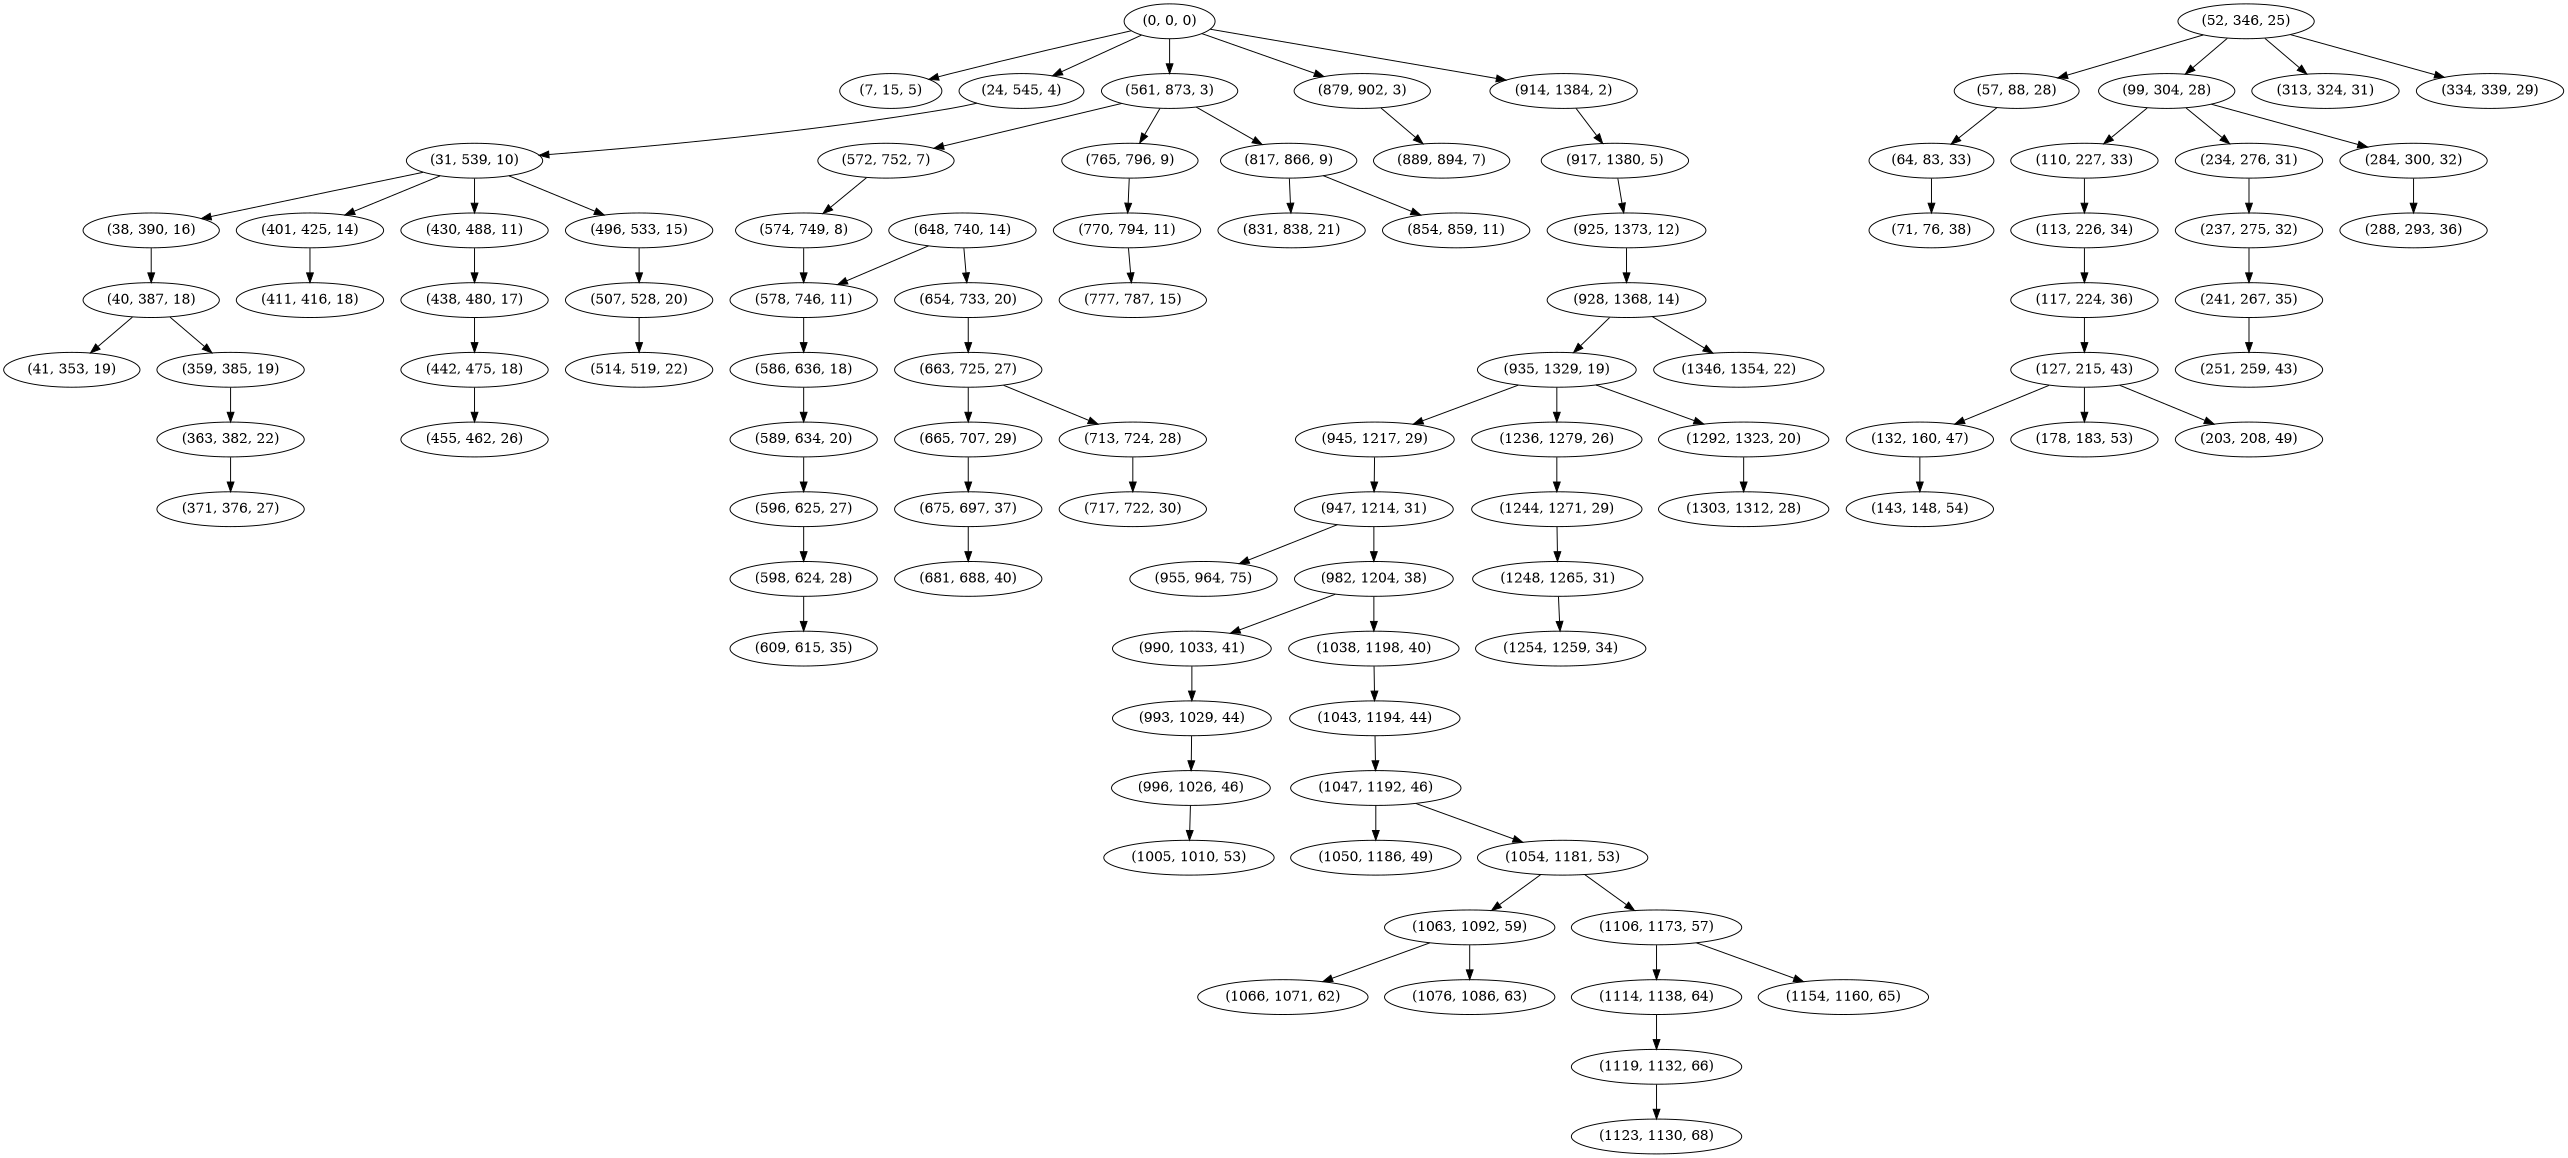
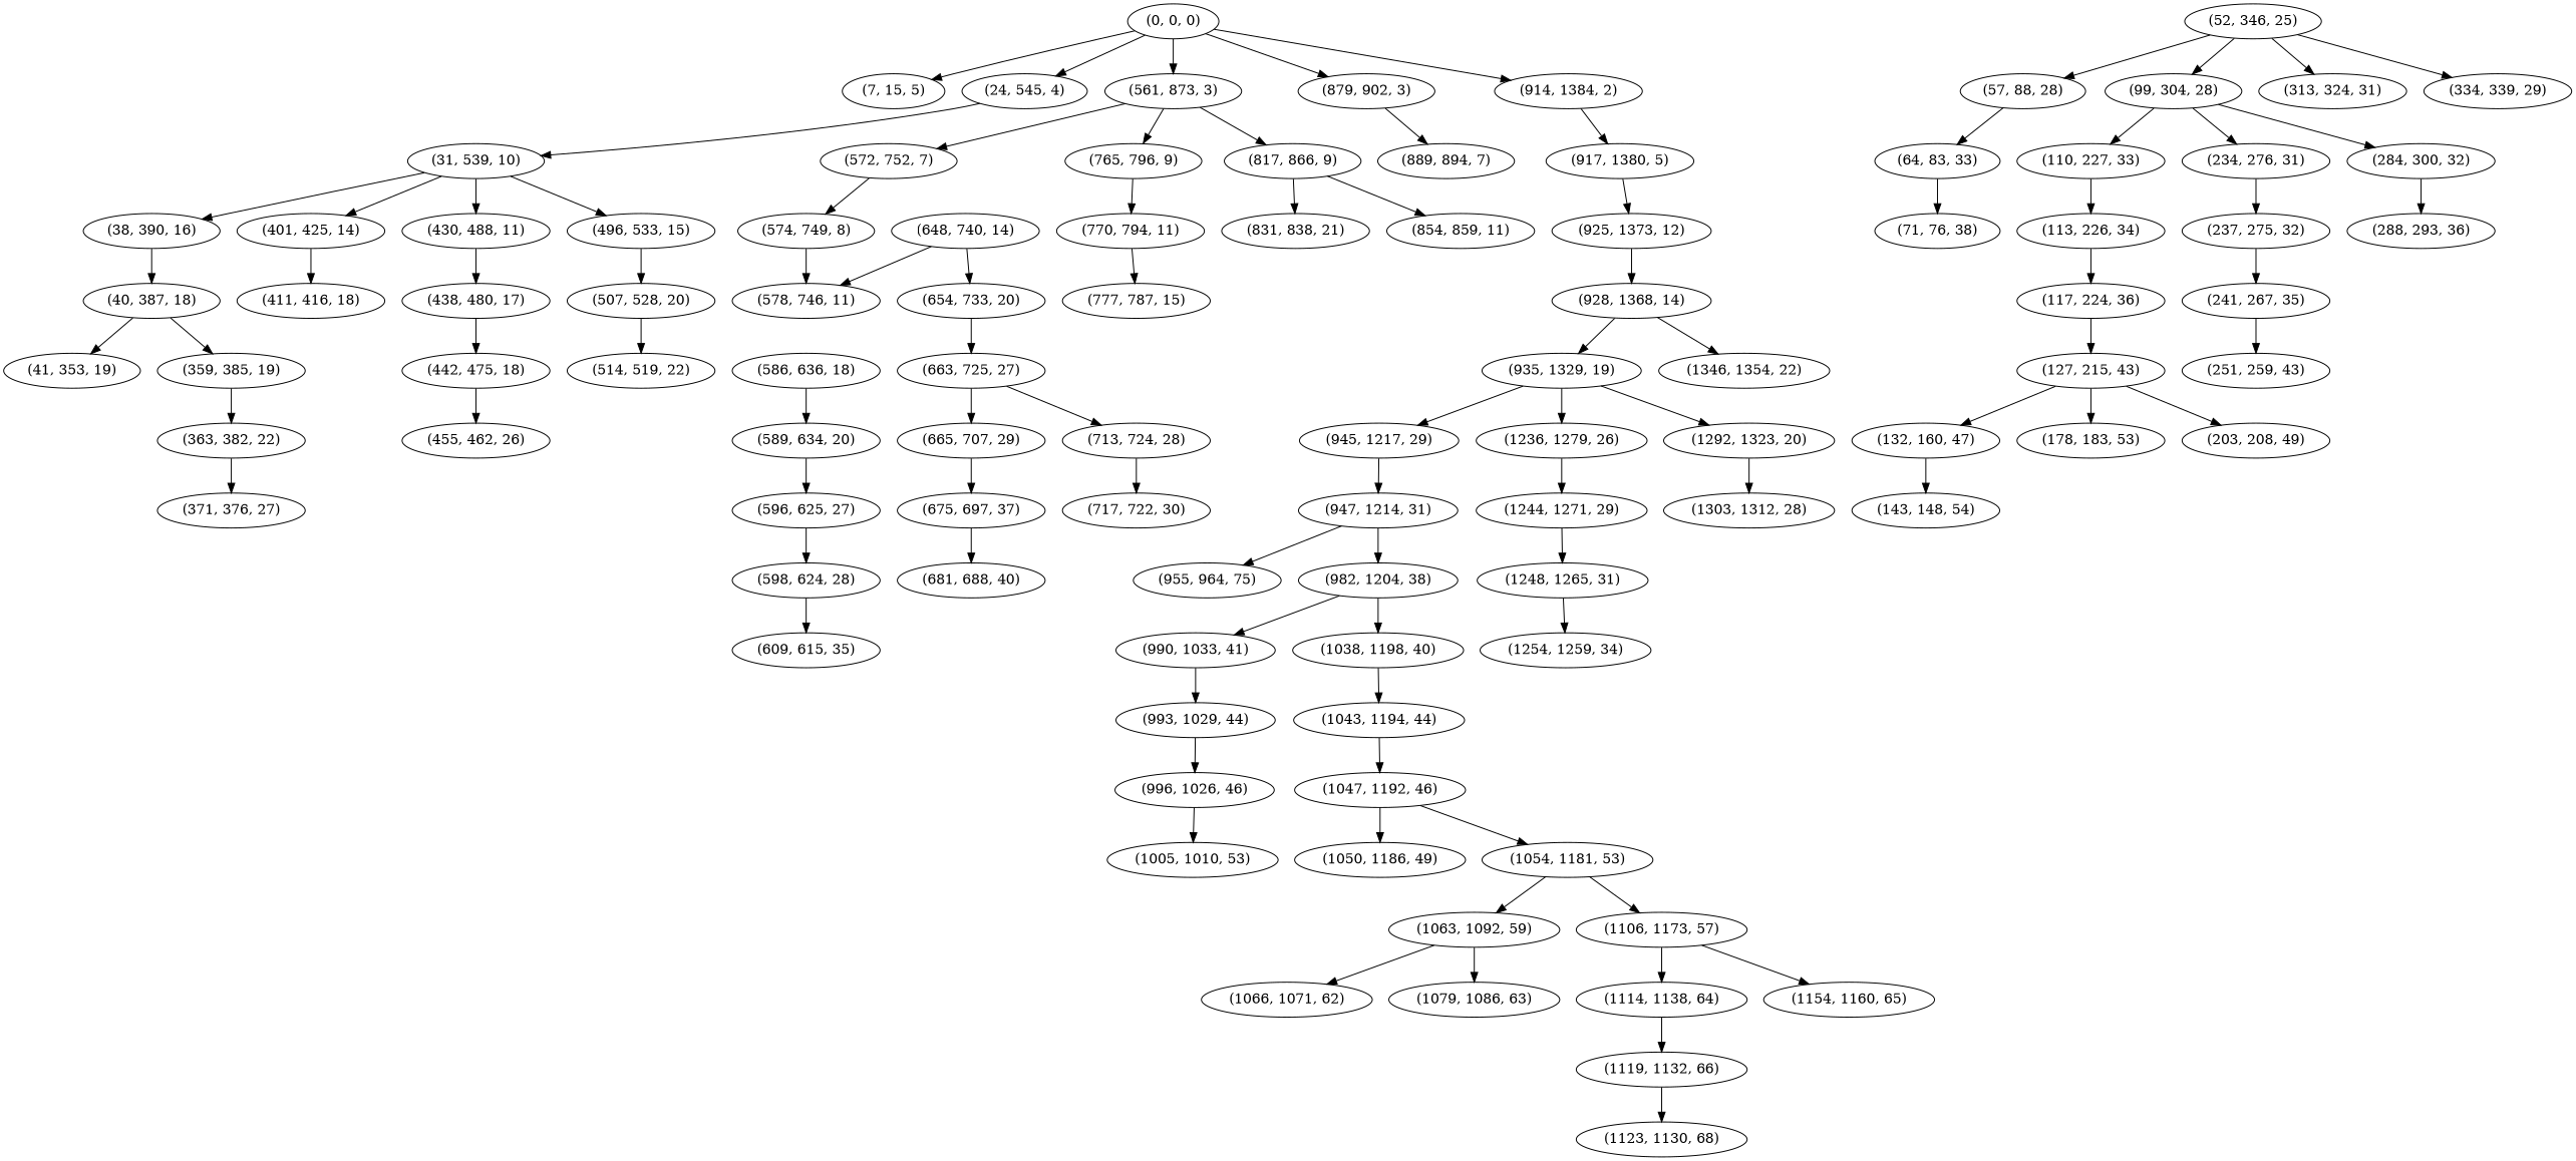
  digraph {
    "(0, 0, 0)"
    "(7, 15, 5)"
    "(24, 545, 4)"
    "(561, 873, 3)"
    "(879, 902, 3)"
    "(914, 1384, 2)"
    "(31, 539, 10)"
    "(572, 752, 7)"
    "(765, 796, 9)"
    "(817, 866, 9)"
    "(889, 894, 7)"
    "(917, 1380, 5)"
    "(38, 390, 16)"
    "(401, 425, 14)"
    "(430, 488, 11)"
    "(496, 533, 15)"
    "(40, 387, 18)"
    "(411, 416, 18)"
    "(438, 480, 17)"
    "(507, 528, 20)"
    "(41, 353, 19)"
    "(359, 385, 19)"
    "(363, 382, 22)"
    "(52, 346, 25)"
    "(57, 88, 28)"
    "(99, 304, 28)"
    "(313, 324, 31)"
    "(334, 339, 29)"
    "(64, 83, 33)"
    "(110, 227, 33)"
    "(234, 276, 31)"
    "(284, 300, 32)"
    "(71, 76, 38)"
    "(113, 226, 34)"
    "(237, 275, 32)"
    "(288, 293, 36)"
    "(117, 224, 36)"
    "(127, 215, 43)"
    "(132, 160, 47)"
    "(178, 183, 53)"
    "(203, 208, 49)"
    "(143, 148, 54)"
    "(241, 267, 35)"
    "(251, 259, 43)"
    "(371, 376, 27)"
    "(442, 475, 18)"
    "(455, 462, 26)"
    "(514, 519, 22)"
    "(574, 749, 8)"
    "(770, 794, 11)"
    "(831, 838, 21)"
    "(854, 859, 11)"
    "(578, 746, 11)"
    "(586, 636, 18)"
    "(589, 634, 20)"
    "(648, 740, 14)"
    "(654, 733, 20)"
    "(596, 625, 27)"
    "(598, 624, 28)"
    "(609, 615, 35)"
    "(663, 725, 27)"
    "(665, 707, 29)"
    "(713, 724, 28)"
    "(675, 697, 37)"
    "(717, 722, 30)"
    "(681, 688, 40)"
    "(777, 787, 15)"
    "(925, 1373, 12)"
    "(928, 1368, 14)"
    "(935, 1329, 19)"
    "(1346, 1354, 22)"
    "(945, 1217, 29)"
    "(1236, 1279, 26)"
    "(1292, 1323, 20)"
    "(947, 1214, 31)"
    "(1244, 1271, 29)"
    "(1303, 1312, 28)"
    n78 [label="(955, 964, 75)"]
    "(982, 1204, 38)"
    "(990, 1033, 41)"
    "(1038, 1198, 40)"
    "(993, 1029, 44)"
    "(1043, 1194, 44)"
    "(996, 1026, 46)"
    "(1005, 1010, 53)"
    "(1047, 1192, 46)"
    "(1050, 1186, 49)"
    "(1054, 1181, 53)"
    "(1063, 1092, 59)"
    "(1106, 1173, 57)"
    "(1066, 1071, 62)"
-   "(1079, 1086, 63)" [label="(1076, 1086, 63)"]
+   "(1079, 1086, 63)"
    "(1114, 1138, 64)"
    "(1154, 1160, 65)"
    "(1119, 1132, 66)"
    "(1123, 1130, 68)"
    "(1248, 1265, 31)"
    "(1254, 1259, 34)"
    "(0, 0, 0)" -> "(7, 15, 5)"
    "(0, 0, 0)" -> "(24, 545, 4)"
    "(0, 0, 0)" -> "(561, 873, 3)"
    "(0, 0, 0)" -> "(879, 902, 3)"
    "(0, 0, 0)" -> "(914, 1384, 2)"
    "(24, 545, 4)" -> "(31, 539, 10)"
    "(561, 873, 3)" -> "(572, 752, 7)"
    "(561, 873, 3)" -> "(765, 796, 9)"
    "(561, 873, 3)" -> "(817, 866, 9)"
    "(879, 902, 3)" -> "(889, 894, 7)"
    "(914, 1384, 2)" -> "(917, 1380, 5)"
    "(31, 539, 10)" -> "(38, 390, 16)"
    "(31, 539, 10)" -> "(401, 425, 14)"
    "(31, 539, 10)" -> "(430, 488, 11)"
    "(31, 539, 10)" -> "(496, 533, 15)"
    "(572, 752, 7)" -> "(574, 749, 8)"
    "(765, 796, 9)" -> "(770, 794, 11)"
    "(817, 866, 9)" -> "(831, 838, 21)"
    "(817, 866, 9)" -> "(854, 859, 11)"
    "(917, 1380, 5)" -> "(925, 1373, 12)"
    "(38, 390, 16)" -> "(40, 387, 18)"
    "(401, 425, 14)" -> "(411, 416, 18)"
    "(430, 488, 11)" -> "(438, 480, 17)"
    "(496, 533, 15)" -> "(507, 528, 20)"
    "(40, 387, 18)" -> "(41, 353, 19)"
    "(40, 387, 18)" -> "(359, 385, 19)"
    "(438, 480, 17)" -> "(442, 475, 18)"
    "(507, 528, 20)" -> "(514, 519, 22)"
    "(359, 385, 19)" -> "(363, 382, 22)"
    "(363, 382, 22)" -> "(371, 376, 27)"
    "(52, 346, 25)" -> "(57, 88, 28)"
    "(52, 346, 25)" -> "(99, 304, 28)"
    "(52, 346, 25)" -> "(313, 324, 31)"
    "(52, 346, 25)" -> "(334, 339, 29)"
    "(57, 88, 28)" -> "(64, 83, 33)"
    "(99, 304, 28)" -> "(110, 227, 33)"
    "(99, 304, 28)" -> "(234, 276, 31)"
    "(99, 304, 28)" -> "(284, 300, 32)"
    "(64, 83, 33)" -> "(71, 76, 38)"
    "(110, 227, 33)" -> "(113, 226, 34)"
    "(234, 276, 31)" -> "(237, 275, 32)"
    "(284, 300, 32)" -> "(288, 293, 36)"
    "(113, 226, 34)" -> "(117, 224, 36)"
    "(237, 275, 32)" -> "(241, 267, 35)"
    "(117, 224, 36)" -> "(127, 215, 43)"
    "(127, 215, 43)" -> "(132, 160, 47)"
    "(127, 215, 43)" -> "(178, 183, 53)"
    "(127, 215, 43)" -> "(203, 208, 49)"
    "(132, 160, 47)" -> "(143, 148, 54)"
    "(241, 267, 35)" -> "(251, 259, 43)"
    "(442, 475, 18)" -> "(455, 462, 26)"
    "(574, 749, 8)" -> "(578, 746, 11)"
    "(770, 794, 11)" -> "(777, 787, 15)"
-   "(578, 746, 11)" -> "(586, 636, 18)"
    "(586, 636, 18)" -> "(589, 634, 20)"
    "(589, 634, 20)" -> "(596, 625, 27)"
    "(648, 740, 14)" -> "(578, 746, 11)"
    "(648, 740, 14)" -> "(654, 733, 20)"
    "(654, 733, 20)" -> "(663, 725, 27)"
    "(596, 625, 27)" -> "(598, 624, 28)"
    "(598, 624, 28)" -> "(609, 615, 35)"
    "(663, 725, 27)" -> "(665, 707, 29)"
    "(663, 725, 27)" -> "(713, 724, 28)"
    "(665, 707, 29)" -> "(675, 697, 37)"
    "(713, 724, 28)" -> "(717, 722, 30)"
    "(675, 697, 37)" -> "(681, 688, 40)"
    "(925, 1373, 12)" -> "(928, 1368, 14)"
    "(928, 1368, 14)" -> "(935, 1329, 19)"
    "(928, 1368, 14)" -> "(1346, 1354, 22)"
    "(935, 1329, 19)" -> "(945, 1217, 29)"
    "(935, 1329, 19)" -> "(1236, 1279, 26)"
    "(935, 1329, 19)" -> "(1292, 1323, 20)"
    "(945, 1217, 29)" -> "(947, 1214, 31)"
    "(1236, 1279, 26)" -> "(1244, 1271, 29)"
    "(1292, 1323, 20)" -> "(1303, 1312, 28)"
    "(947, 1214, 31)" -> n78
    "(947, 1214, 31)" -> "(982, 1204, 38)"
    "(1244, 1271, 29)" -> "(1248, 1265, 31)"
    "(982, 1204, 38)" -> "(990, 1033, 41)"
    "(982, 1204, 38)" -> "(1038, 1198, 40)"
    "(990, 1033, 41)" -> "(993, 1029, 44)"
    "(1038, 1198, 40)" -> "(1043, 1194, 44)"
    "(993, 1029, 44)" -> "(996, 1026, 46)"
    "(1043, 1194, 44)" -> "(1047, 1192, 46)"
    "(996, 1026, 46)" -> "(1005, 1010, 53)"
    "(1047, 1192, 46)" -> "(1050, 1186, 49)"
    "(1047, 1192, 46)" -> "(1054, 1181, 53)"
    "(1054, 1181, 53)" -> "(1063, 1092, 59)"
    "(1054, 1181, 53)" -> "(1106, 1173, 57)"
    "(1063, 1092, 59)" -> "(1066, 1071, 62)"
    "(1063, 1092, 59)" -> "(1079, 1086, 63)"
    "(1106, 1173, 57)" -> "(1114, 1138, 64)"
    "(1106, 1173, 57)" -> "(1154, 1160, 65)"
    "(1114, 1138, 64)" -> "(1119, 1132, 66)"
    "(1119, 1132, 66)" -> "(1123, 1130, 68)"
    "(1248, 1265, 31)" -> "(1254, 1259, 34)"
  }
